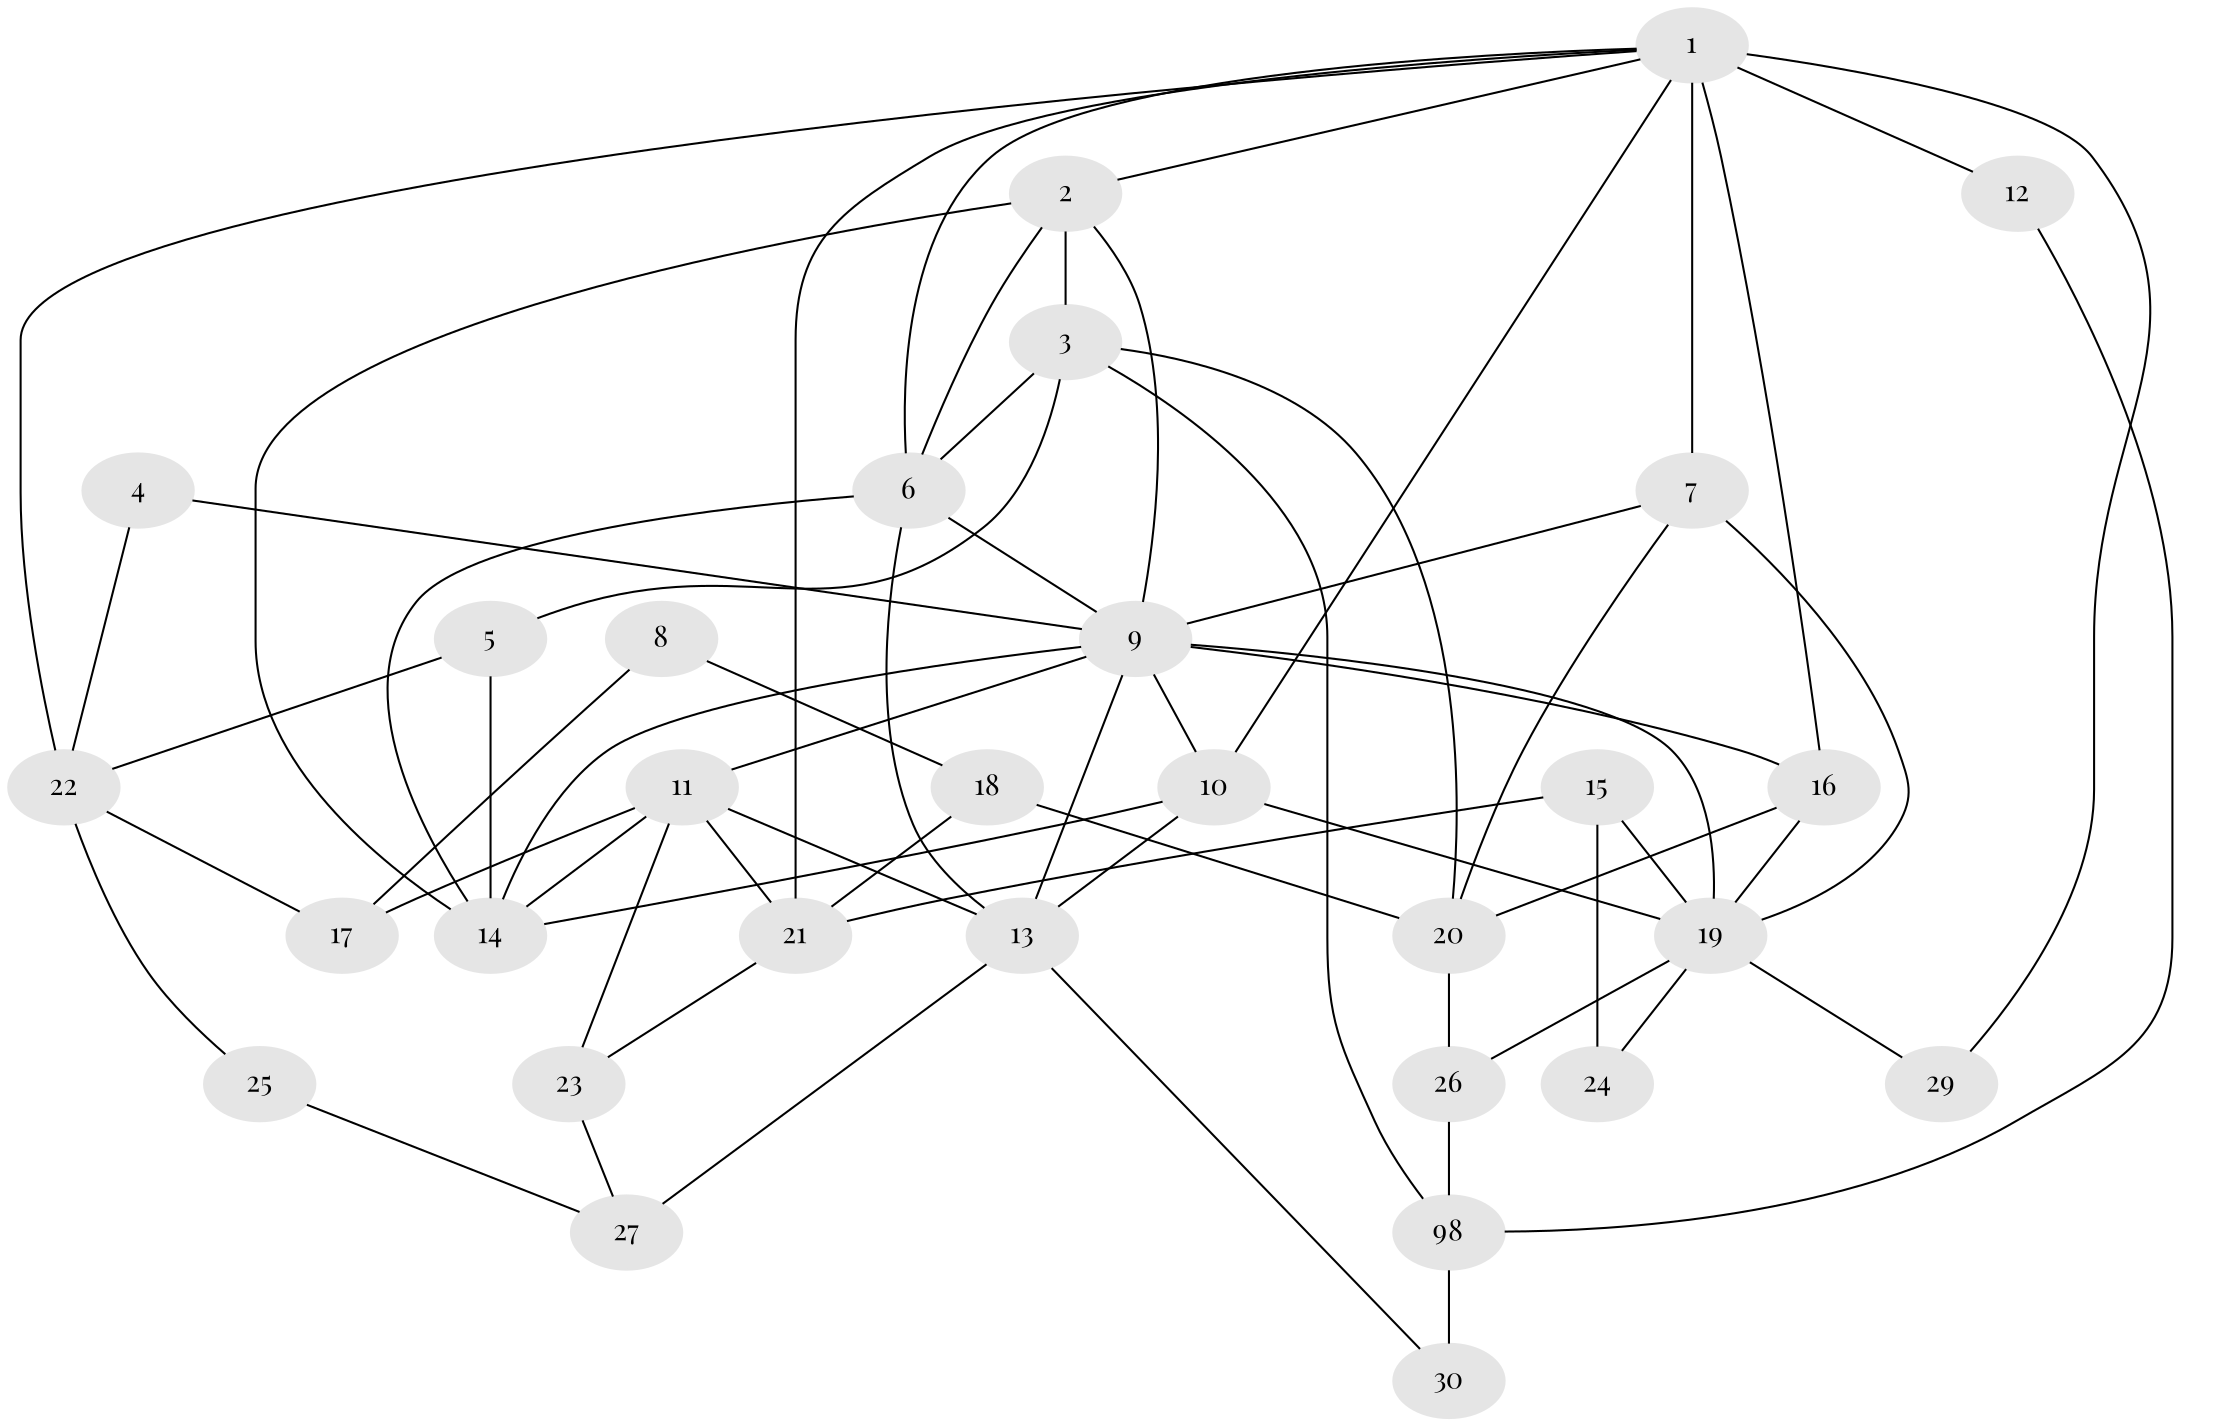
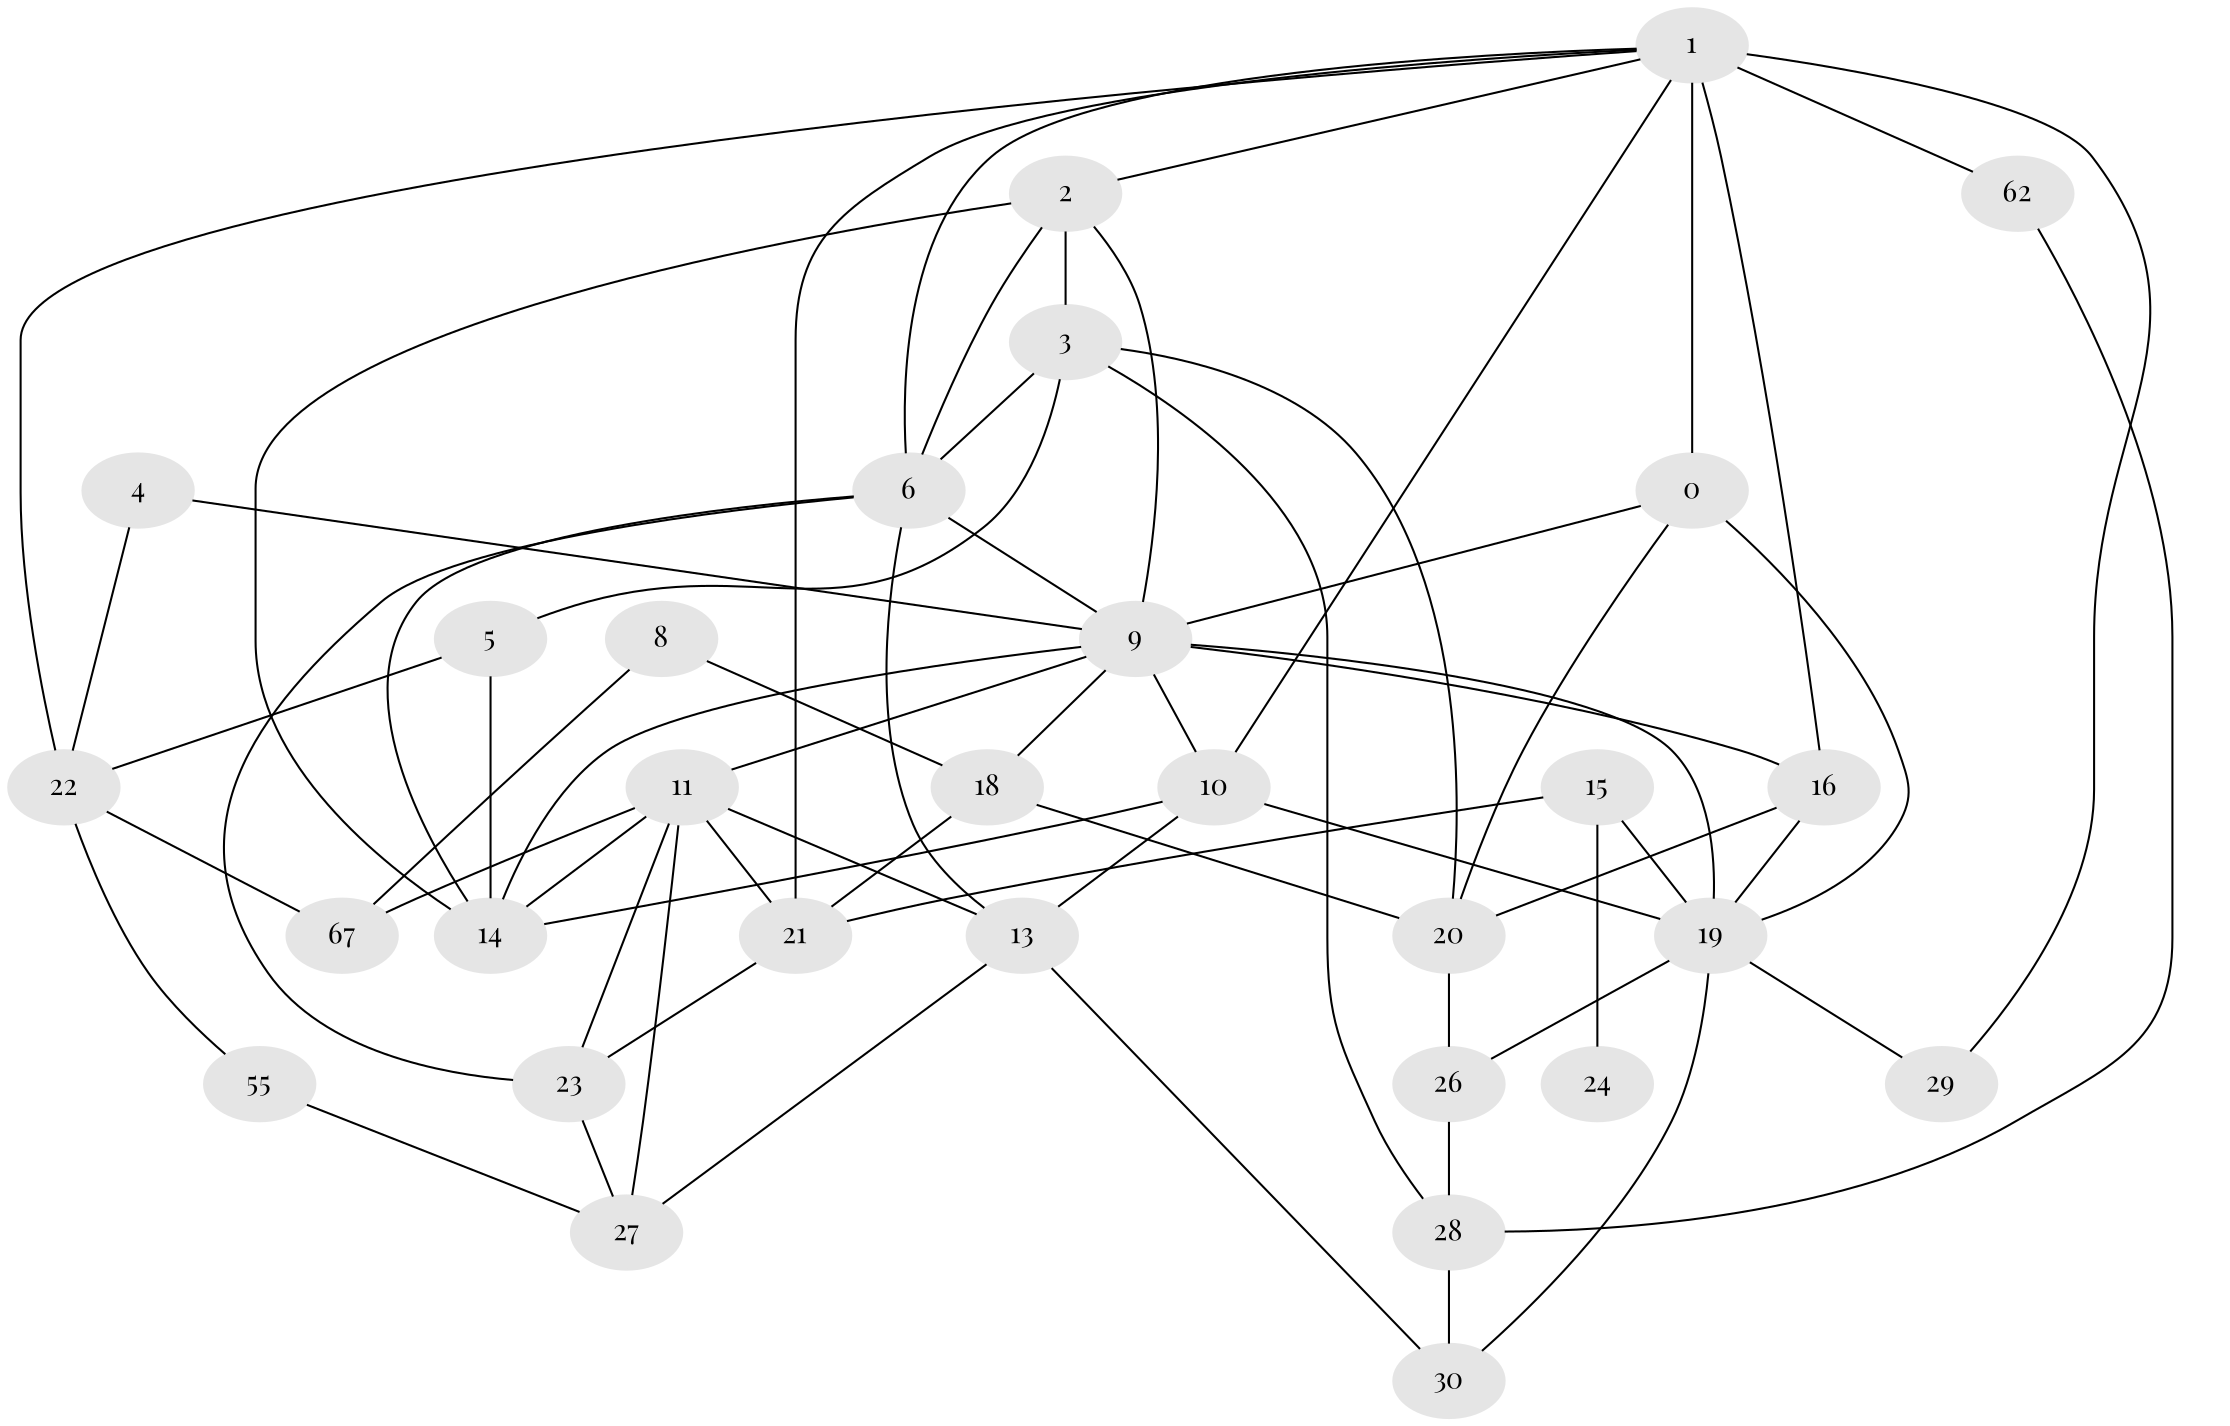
  graph {
    fontname="Playfair Display"
    node [color=gray90 fontname="Playfair Display" style=filled]
    edge [fontname="Playfair Display" weight=1.0]
    1
    2
    6
-   7
+   7 [label=0]
    10
-   12
+   12 [label=62]
    16
    21
    22
    29
    3
    9
    14
    13
    23
    20
    19
-   28 [label=98]
-   17
-   25
+   28
+   17 [label=67]
+   25 [label=55]
    5
    18
    11
    26
    30
    4
    27
    24
    8
    15
    1 -- 2
    1 -- 6
    1 -- 7 [weight=3.0]
    1 -- 10
    1 -- 12 [weight=2.0]
    1 -- 16
    1 -- 21
    1 -- 22
    1 -- 29
    2 -- 6
    2 -- 3 [weight=3.0]
    2 -- 9 [weight=2.0]
    2 -- 14 [weight=2.0]
    6 -- 9 [weight=2.0]
    6 -- 14
    6 -- 13 [weight=2.0]
+   6 -- 23
    7 -- 9
    7 -- 20
    7 -- 19 [weight=3.0]
    10 -- 14
    10 -- 13 [weight=2.0]
    10 -- 19
    12 -- 28
    16 -- 20
    16 -- 19
    21 -- 23
    22 -- 17
    22 -- 25
    3 -- 6
    3 -- 20
    3 -- 28
    3 -- 5
    9 -- 10
    9 -- 16
    9 -- 14
    9 -- 19 [weight=4.0]
-   9 -- 13
+   9 -- 18
    9 -- 11
    13 -- 30
    13 -- 27
    23 -- 27
    20 -- 26
    19 -- 29
    19 -- 26
-   19 -- 24
+   19 -- 30
    28 -- 30
    25 -- 27
    5 -- 22
    5 -- 14 [weight=2.0]
    18 -- 21
    18 -- 20
    11 -- 21
    11 -- 14
    11 -- 13
    11 -- 23
    11 -- 17
+   11 -- 27
    26 -- 28
    4 -- 22
    4 -- 9
    8 -- 17
    8 -- 18
    15 -- 21
    15 -- 19
    15 -- 24
  }
